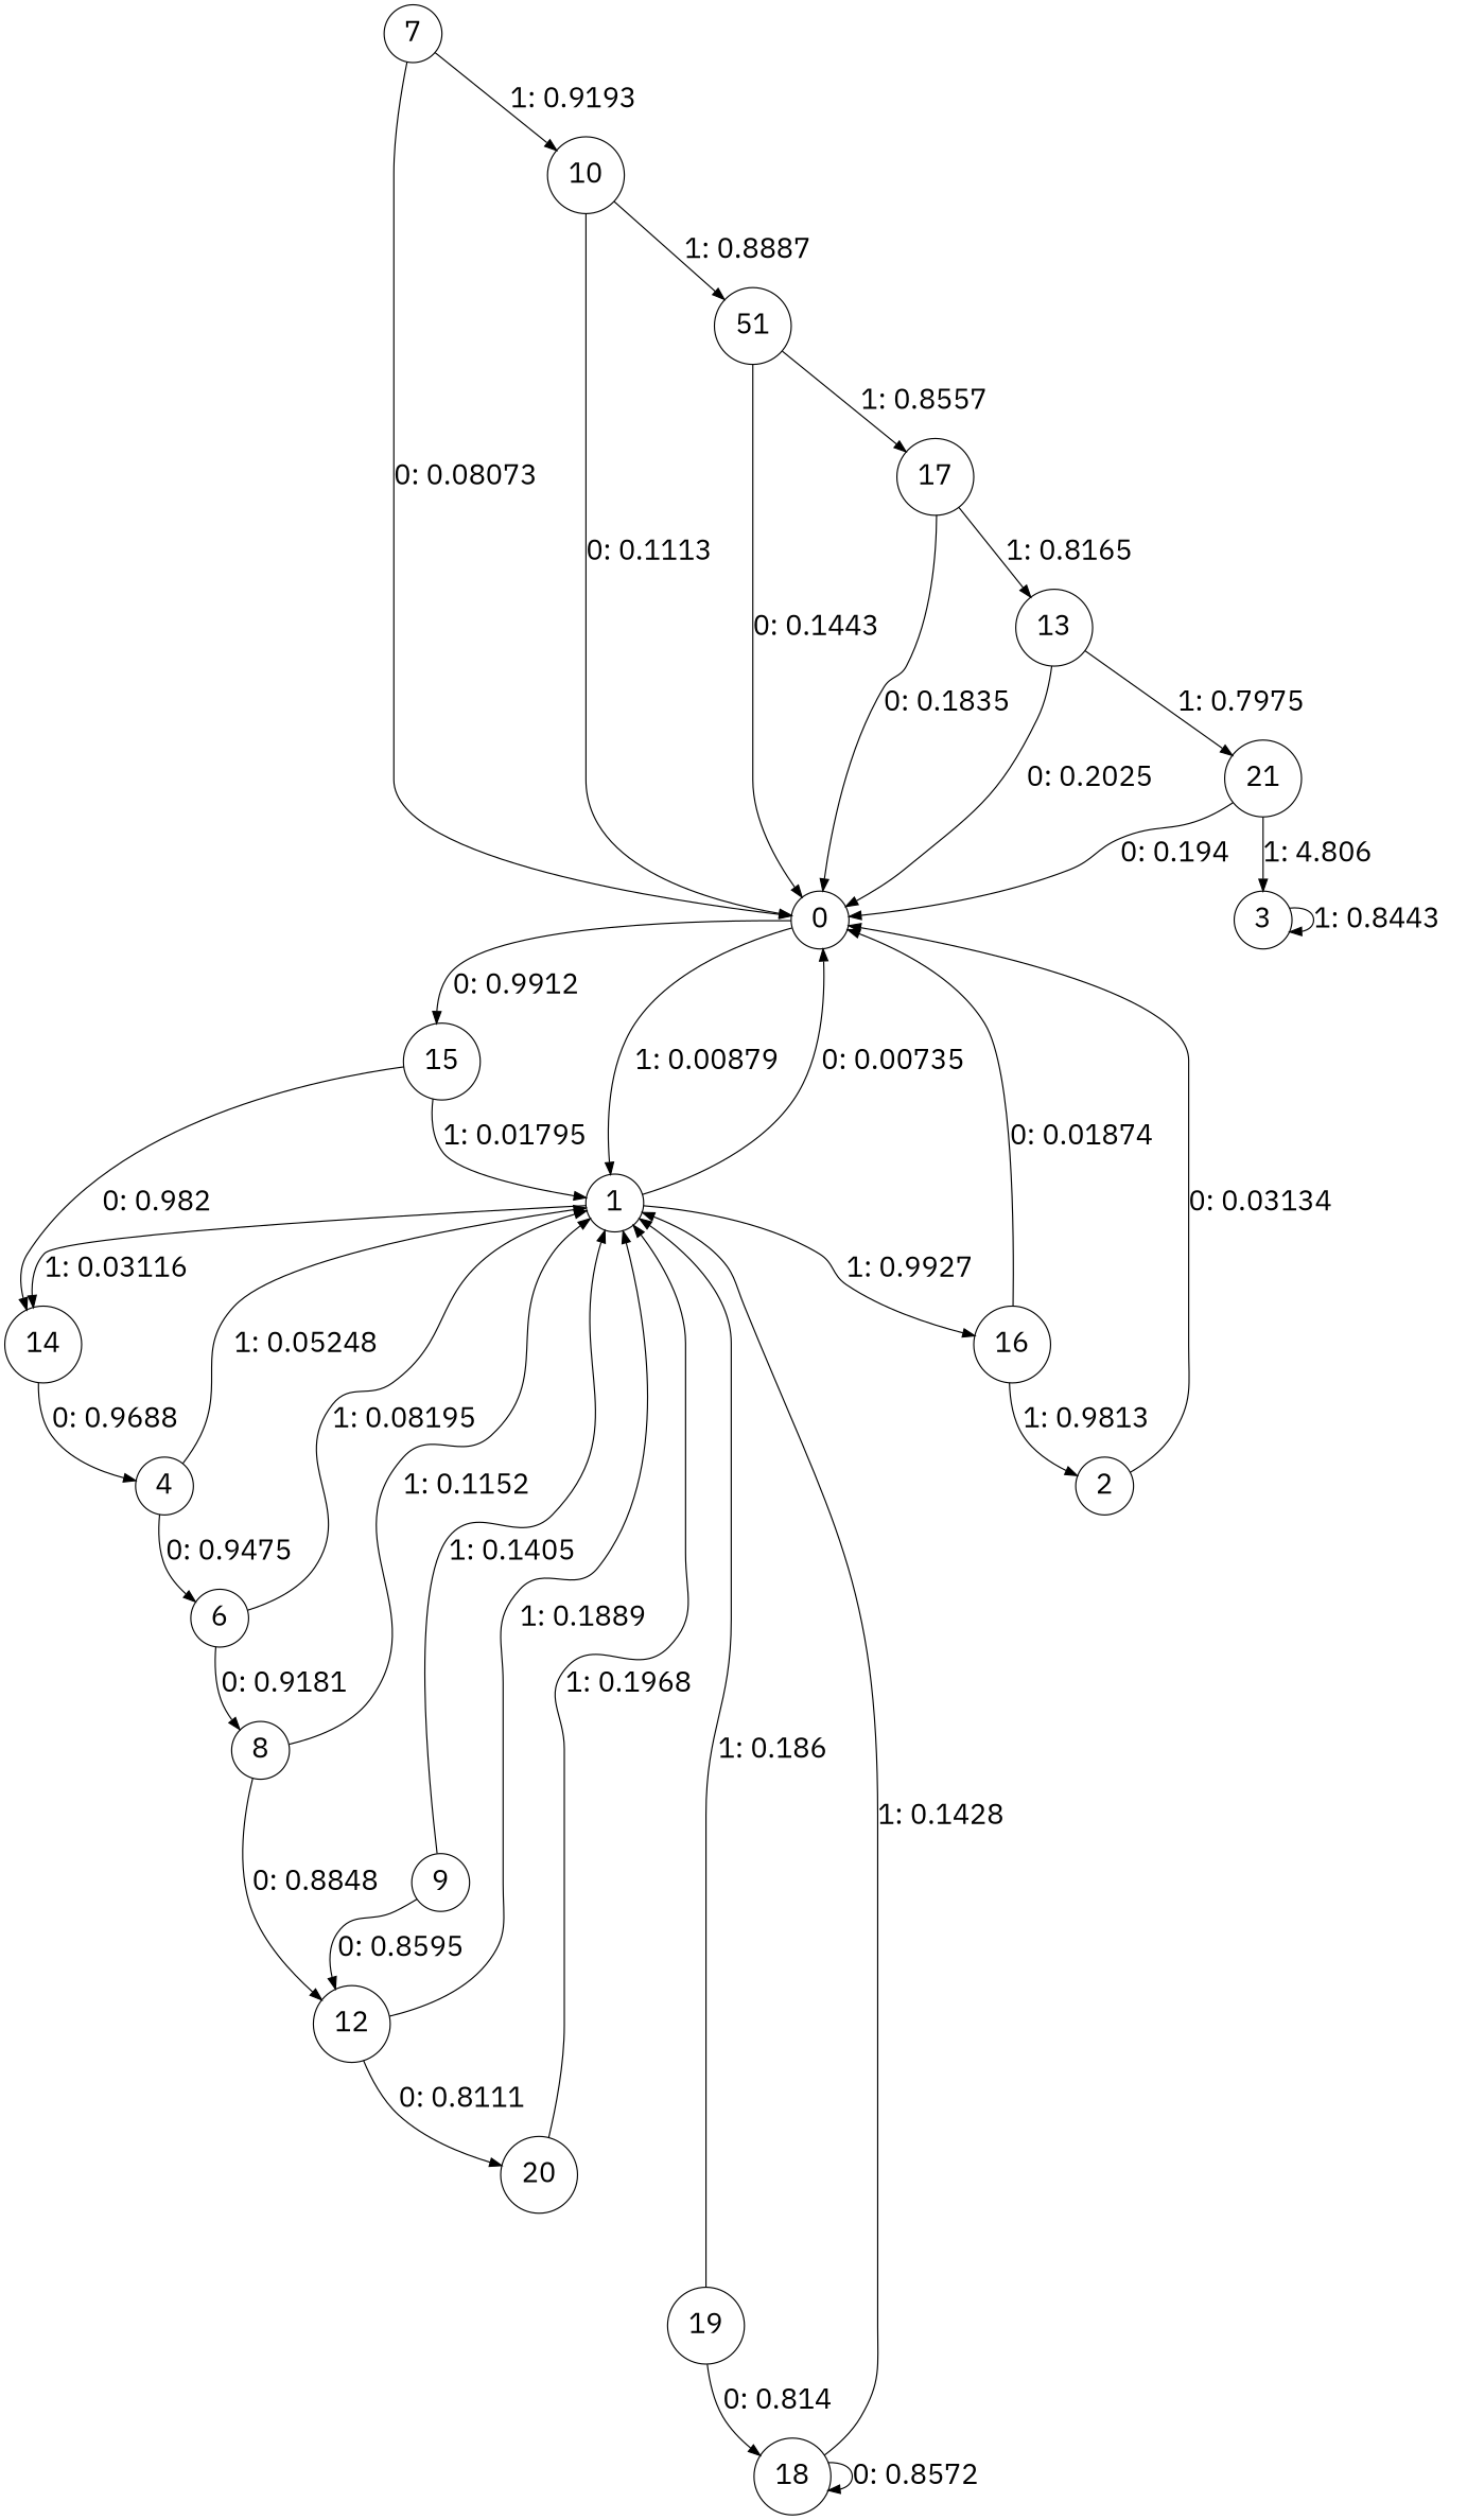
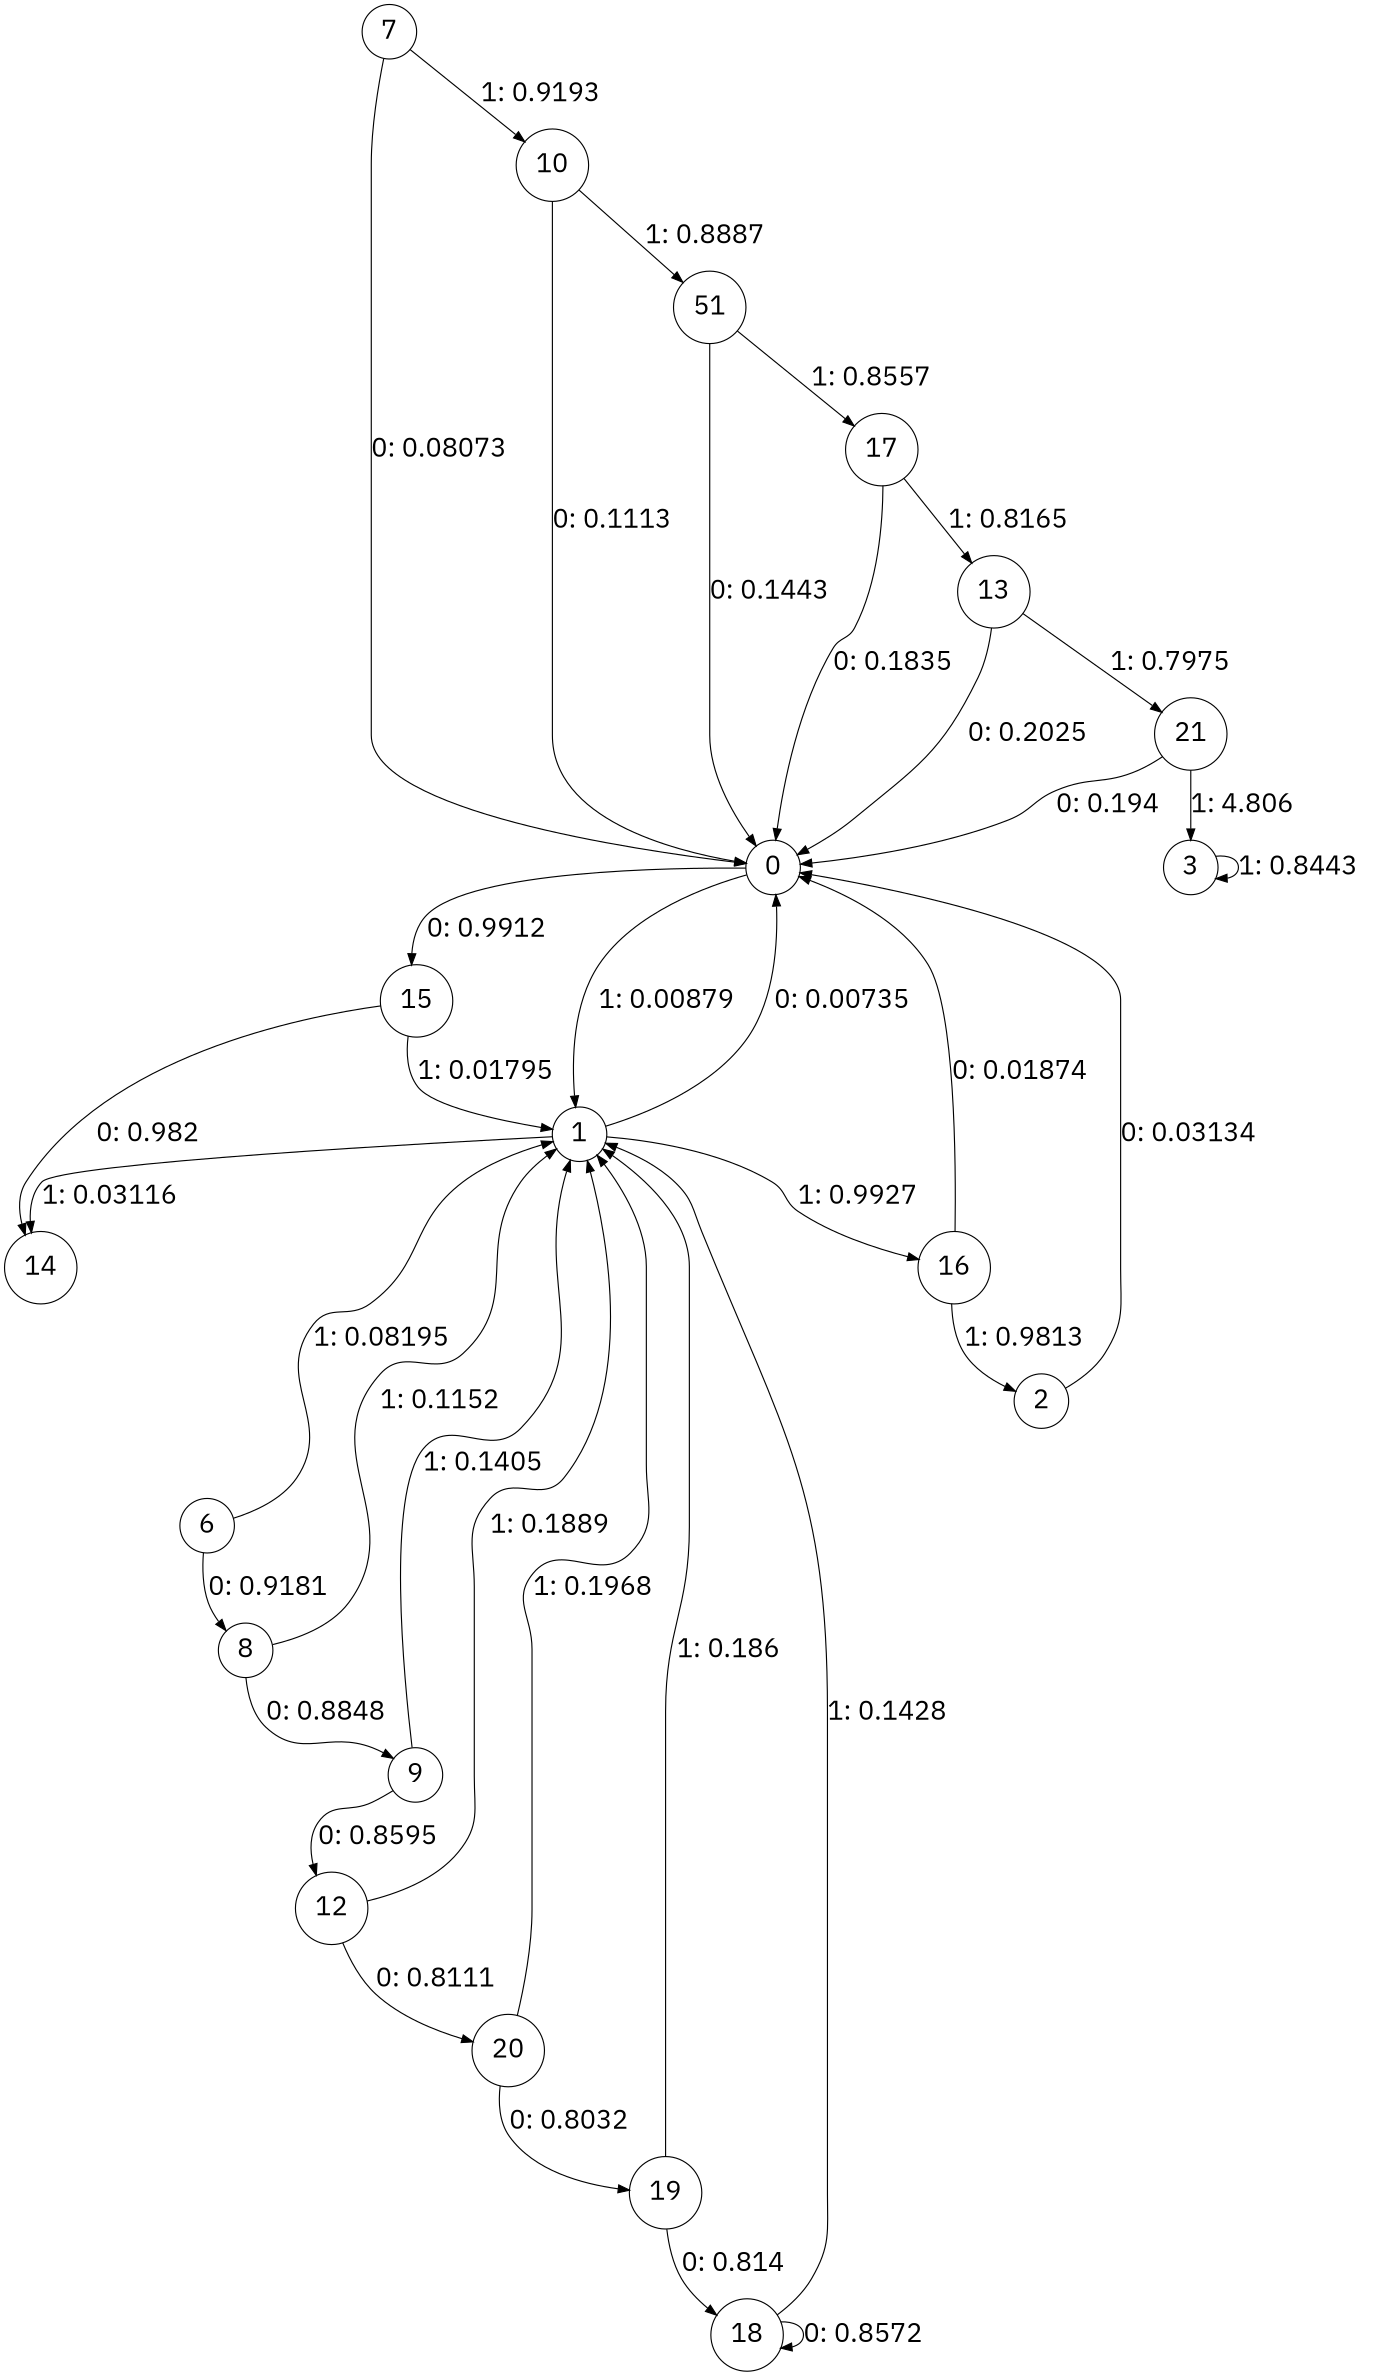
  digraph {
    fontname="IBM Plex Sans"
    node [fontname="IBM Plex Sans" fontsize=24 shape=circle]
    edge [fontname="IBM Plex Sans" fontsize=24]
    0
    15
    1
    14
    16
-   4
    2
    7
    10
    3
    6
    8
    9
    n14 [label=51]
    12
    17
    20
    19
    13
    21
    18
    0 -> 15 [label="0: 0.9912   "]
    0 -> 1 [label="1: 0.00879  "]
    15 -> 1 [label="1: 0.01795  "]
    15 -> 14 [label="0: 0.982    "]
    1 -> 0 [label="0: 0.00735  "]
    1 -> 14 [label="1: 0.03116  "]
    1 -> 16 [label="1: 0.9927   "]
-   14 -> 4 [label="0: 0.9688   "]
    16 -> 0 [label="0: 0.01874  "]
    16 -> 2 [label="1: 0.9813   "]
-   4 -> 1 [label="1: 0.05248  "]
-   4 -> 6 [label="0: 0.9475   "]
    2 -> 0 [label="0: 0.03134  "]
    7 -> 0 [label="0: 0.08073  "]
    7 -> 10 [label="1: 0.9193   "]
    10 -> 0 [label="0: 0.1113   "]
    10 -> n14 [label="1: 0.8887   "]
    3 -> 3 [label="1: 0.8443   "]
    6 -> 1 [label="1: 0.08195  "]
    6 -> 8 [label="0: 0.9181   "]
    8 -> 1 [label="1: 0.1152   "]
-   8 -> 12 [label="0: 0.8848   "]
+   8 -> 9 [label="0: 0.8848   "]
    9 -> 1 [label="1: 0.1405   "]
    9 -> 12 [label="0: 0.8595   "]
    n14 -> 0 [label="0: 0.1443   "]
    n14 -> 17 [label="1: 0.8557   "]
    12 -> 1 [label="1: 0.1889   "]
    12 -> 20 [label="0: 0.8111   "]
    17 -> 0 [label="0: 0.1835   "]
    17 -> 13 [label="1: 0.8165   "]
    20 -> 1 [label="1: 0.1968   "]
+   20 -> 19 [label="0: 0.8032   "]
    19 -> 1 [label="1: 0.186    "]
    19 -> 18 [label="0: 0.814    "]
    13 -> 0 [label="0: 0.2025   "]
    13 -> 21 [label="1: 0.7975   "]
    21 -> 0 [label="0: 0.194    "]
    21 -> 3 [label="1: 4.806    "]
    18 -> 1 [label="1: 0.1428   "]
    18 -> 18 [label="0: 0.8572   "]
  }
